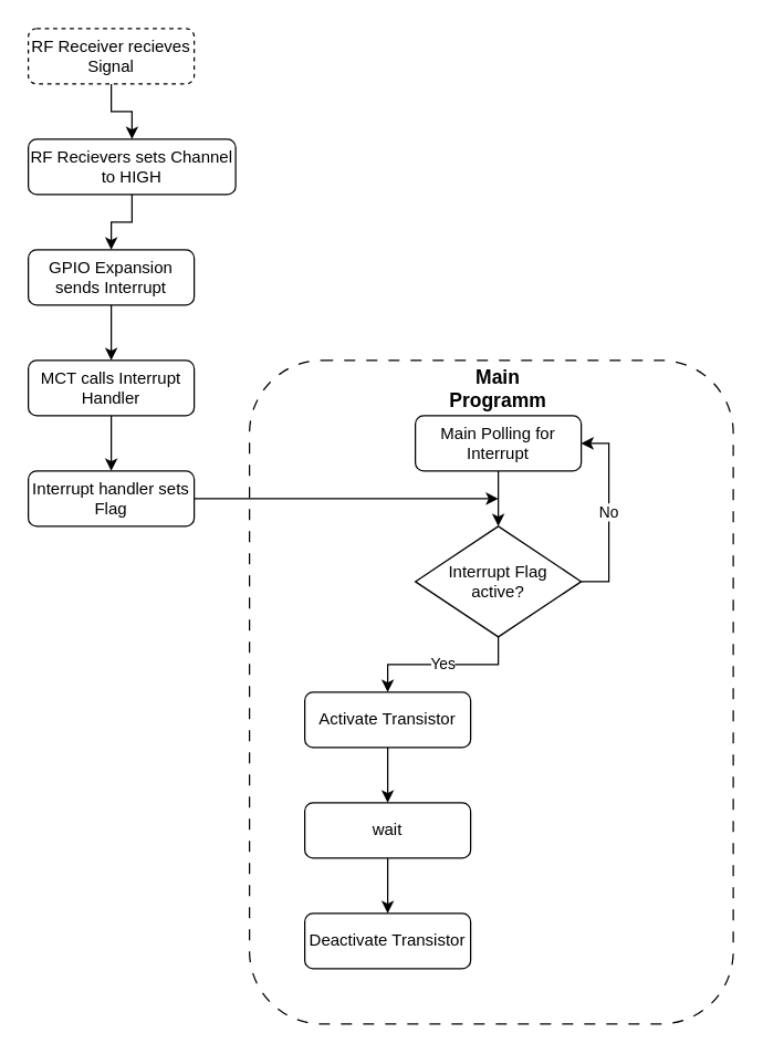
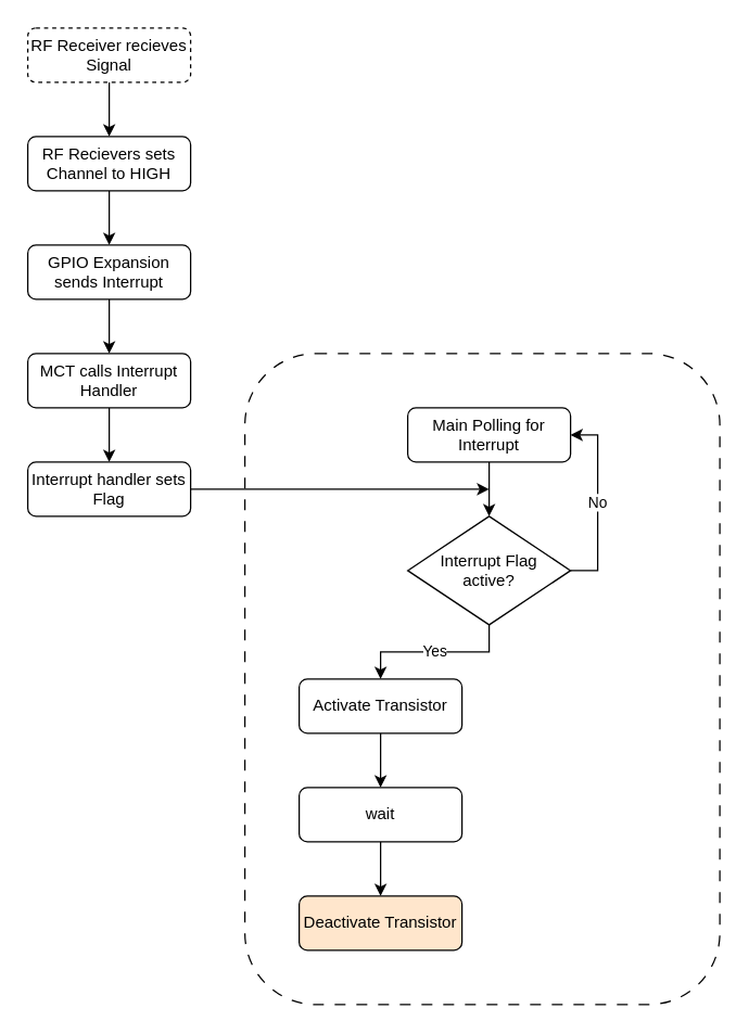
  <mxCell id="0" />
  <mxCell id="1" parent="0" />
  <mxCell id="2" value="" style="edgeStyle=orthogonalEdgeStyle;rounded=0;orthogonalLoop=1;jettySize=auto;html=1;" edge="1" parent="1" source="3" target="5"><mxGeometry relative="1" as="geometry" /></mxCell>
  <mxCell id="3" value="RF Receiver recieves Signal" style="rounded=1;whiteSpace=wrap;html=1;fontSize=12;glass=0;strokeWidth=1;shadow=0;dashed=1;" parent="1" vertex="1"><mxGeometry x="20" y="20" width="120" height="40" as="geometry" /></mxCell>
  <mxCell id="4" value="" style="edgeStyle=orthogonalEdgeStyle;rounded=0;orthogonalLoop=1;jettySize=auto;html=1;" edge="1" parent="1" source="5" target="7"><mxGeometry relative="1" as="geometry" /></mxCell>
- <mxCell id="5" value="RF Recievers sets Channel to HIGH" style="rounded=1;whiteSpace=wrap;html=1;fontSize=12;glass=0;strokeWidth=1;shadow=0;" vertex="1" parent="1"><mxGeometry x="20" y="100" width="150" height="40" as="geometry" /></mxCell>
+ <mxCell id="5" value="RF Recievers sets Channel to HIGH" style="rounded=1;whiteSpace=wrap;html=1;fontSize=12;glass=0;strokeWidth=1;shadow=0;" vertex="1" parent="1"><mxGeometry x="20" y="100" width="120" height="40" as="geometry" /></mxCell>
  <mxCell id="6" value="" style="edgeStyle=orthogonalEdgeStyle;rounded=0;orthogonalLoop=1;jettySize=auto;html=1;" edge="1" parent="1" source="7" target="9"><mxGeometry relative="1" as="geometry" /></mxCell>
  <mxCell id="7" value="GPIO Expansion sends Interrupt" style="rounded=1;whiteSpace=wrap;html=1;fontSize=12;glass=0;strokeWidth=1;shadow=0;" vertex="1" parent="1"><mxGeometry x="20" y="180" width="120" height="40" as="geometry" /></mxCell>
  <mxCell id="8" value="" style="edgeStyle=orthogonalEdgeStyle;rounded=0;orthogonalLoop=1;jettySize=auto;html=1;" edge="1" parent="1" source="9" target="11"><mxGeometry relative="1" as="geometry" /></mxCell>
  <mxCell id="9" value="MCT calls Interrupt Handler" style="rounded=1;whiteSpace=wrap;html=1;fontSize=12;glass=0;strokeWidth=1;shadow=0;" vertex="1" parent="1"><mxGeometry x="20" y="260" width="120" height="40" as="geometry" /></mxCell>
  <mxCell id="10" style="edgeStyle=orthogonalEdgeStyle;rounded=0;orthogonalLoop=1;jettySize=auto;html=1;" edge="1" parent="1" source="11"><mxGeometry relative="1" as="geometry"><mxPoint x="360" y="360" as="targetPoint" /></mxGeometry></mxCell>
  <mxCell id="11" value="Interrupt handler sets Flag" style="rounded=1;whiteSpace=wrap;html=1;fontSize=12;glass=0;strokeWidth=1;shadow=0;" vertex="1" parent="1"><mxGeometry x="20" y="340" width="120" height="40" as="geometry" /></mxCell>
  <mxCell id="12" value="" style="edgeStyle=orthogonalEdgeStyle;rounded=0;orthogonalLoop=1;jettySize=auto;html=1;" edge="1" parent="1" source="13" target="16"><mxGeometry relative="1" as="geometry" /></mxCell>
  <mxCell id="13" value="Main Polling for Interrupt" style="rounded=1;whiteSpace=wrap;html=1;fontSize=12;glass=0;strokeWidth=1;shadow=0;" vertex="1" parent="1"><mxGeometry x="300" y="300" width="120" height="40" as="geometry" /></mxCell>
  <mxCell id="14" value="No" style="edgeStyle=orthogonalEdgeStyle;rounded=0;orthogonalLoop=1;jettySize=auto;html=1;entryX=1;entryY=0.5;entryDx=0;entryDy=0;exitX=1;exitY=0.5;exitDx=0;exitDy=0;" edge="1" parent="1" source="16" target="13"><mxGeometry relative="1" as="geometry" /></mxCell>
  <mxCell id="15" value="Yes" style="edgeStyle=orthogonalEdgeStyle;rounded=0;orthogonalLoop=1;jettySize=auto;html=1;entryX=0.5;entryY=0;entryDx=0;entryDy=0;entryPerimeter=0;" edge="1" parent="1" source="16" target="18"><mxGeometry relative="1" as="geometry"><mxPoint x="360" y="540" as="targetPoint" /></mxGeometry></mxCell>
  <mxCell id="16" value="Interrupt Flag &lt;br&gt;active?" style="rhombus;whiteSpace=wrap;html=1;" vertex="1" parent="1"><mxGeometry x="300" y="380" width="120" height="80" as="geometry" /></mxCell>
  <mxCell id="17" style="edgeStyle=orthogonalEdgeStyle;rounded=0;orthogonalLoop=1;jettySize=auto;html=1;entryX=0.5;entryY=0;entryDx=0;entryDy=0;" edge="1" parent="1" source="18" target="20"><mxGeometry relative="1" as="geometry"><mxPoint x="280" y="580" as="targetPoint" /></mxGeometry></mxCell>
  <mxCell id="18" value="Activate Transistor" style="rounded=1;whiteSpace=wrap;html=1;fontSize=12;glass=0;strokeWidth=1;shadow=0;" vertex="1" parent="1"><mxGeometry x="220" y="500" width="120" height="40" as="geometry" /></mxCell>
  <mxCell id="19" value="" style="edgeStyle=orthogonalEdgeStyle;rounded=0;orthogonalLoop=1;jettySize=auto;html=1;" edge="1" parent="1" source="20" target="21"><mxGeometry relative="1" as="geometry" /></mxCell>
  <mxCell id="20" value="wait" style="rounded=1;whiteSpace=wrap;html=1;fontSize=12;glass=0;strokeWidth=1;shadow=0;" vertex="1" parent="1"><mxGeometry x="220" y="580" width="120" height="40" as="geometry" /></mxCell>
- <mxCell id="21" value="Dea&lt;span style=&quot;background-color: transparent; color: light-dark(rgb(0, 0, 0), rgb(255, 255, 255));&quot;&gt;ctivate Transistor&lt;/span&gt;" style="rounded=1;whiteSpace=wrap;html=1;fontSize=12;glass=0;strokeWidth=1;shadow=0;" vertex="1" parent="1"><mxGeometry x="220" y="660" width="120" height="40" as="geometry" /></mxCell>
+ <mxCell id="21" value="Dea&lt;span style=&quot;background-color: transparent; color: light-dark(rgb(0, 0, 0), rgb(255, 255, 255));&quot;&gt;ctivate Transistor&lt;/span&gt;" style="rounded=1;whiteSpace=wrap;html=1;fontSize=12;glass=0;strokeWidth=1;shadow=0;fillColor=#ffe6cc;" vertex="1" parent="1"><mxGeometry x="220" y="660" width="120" height="40" as="geometry" /></mxCell>
  <mxCell id="22" value="" style="rounded=1;whiteSpace=wrap;html=1;dashed=1;dashPattern=8 8;fillColor=none;" vertex="1" parent="1"><mxGeometry x="180" y="260" width="350" height="480" as="geometry" /></mxCell>
- <mxCell id="23" value="Main Programm" style="text;html=1;align=center;verticalAlign=middle;whiteSpace=wrap;rounded=0;fontStyle=1;fontSize=14;" vertex="1" parent="1"><mxGeometry x="330" y="265" width="60" height="30" as="geometry" /></mxCell>
